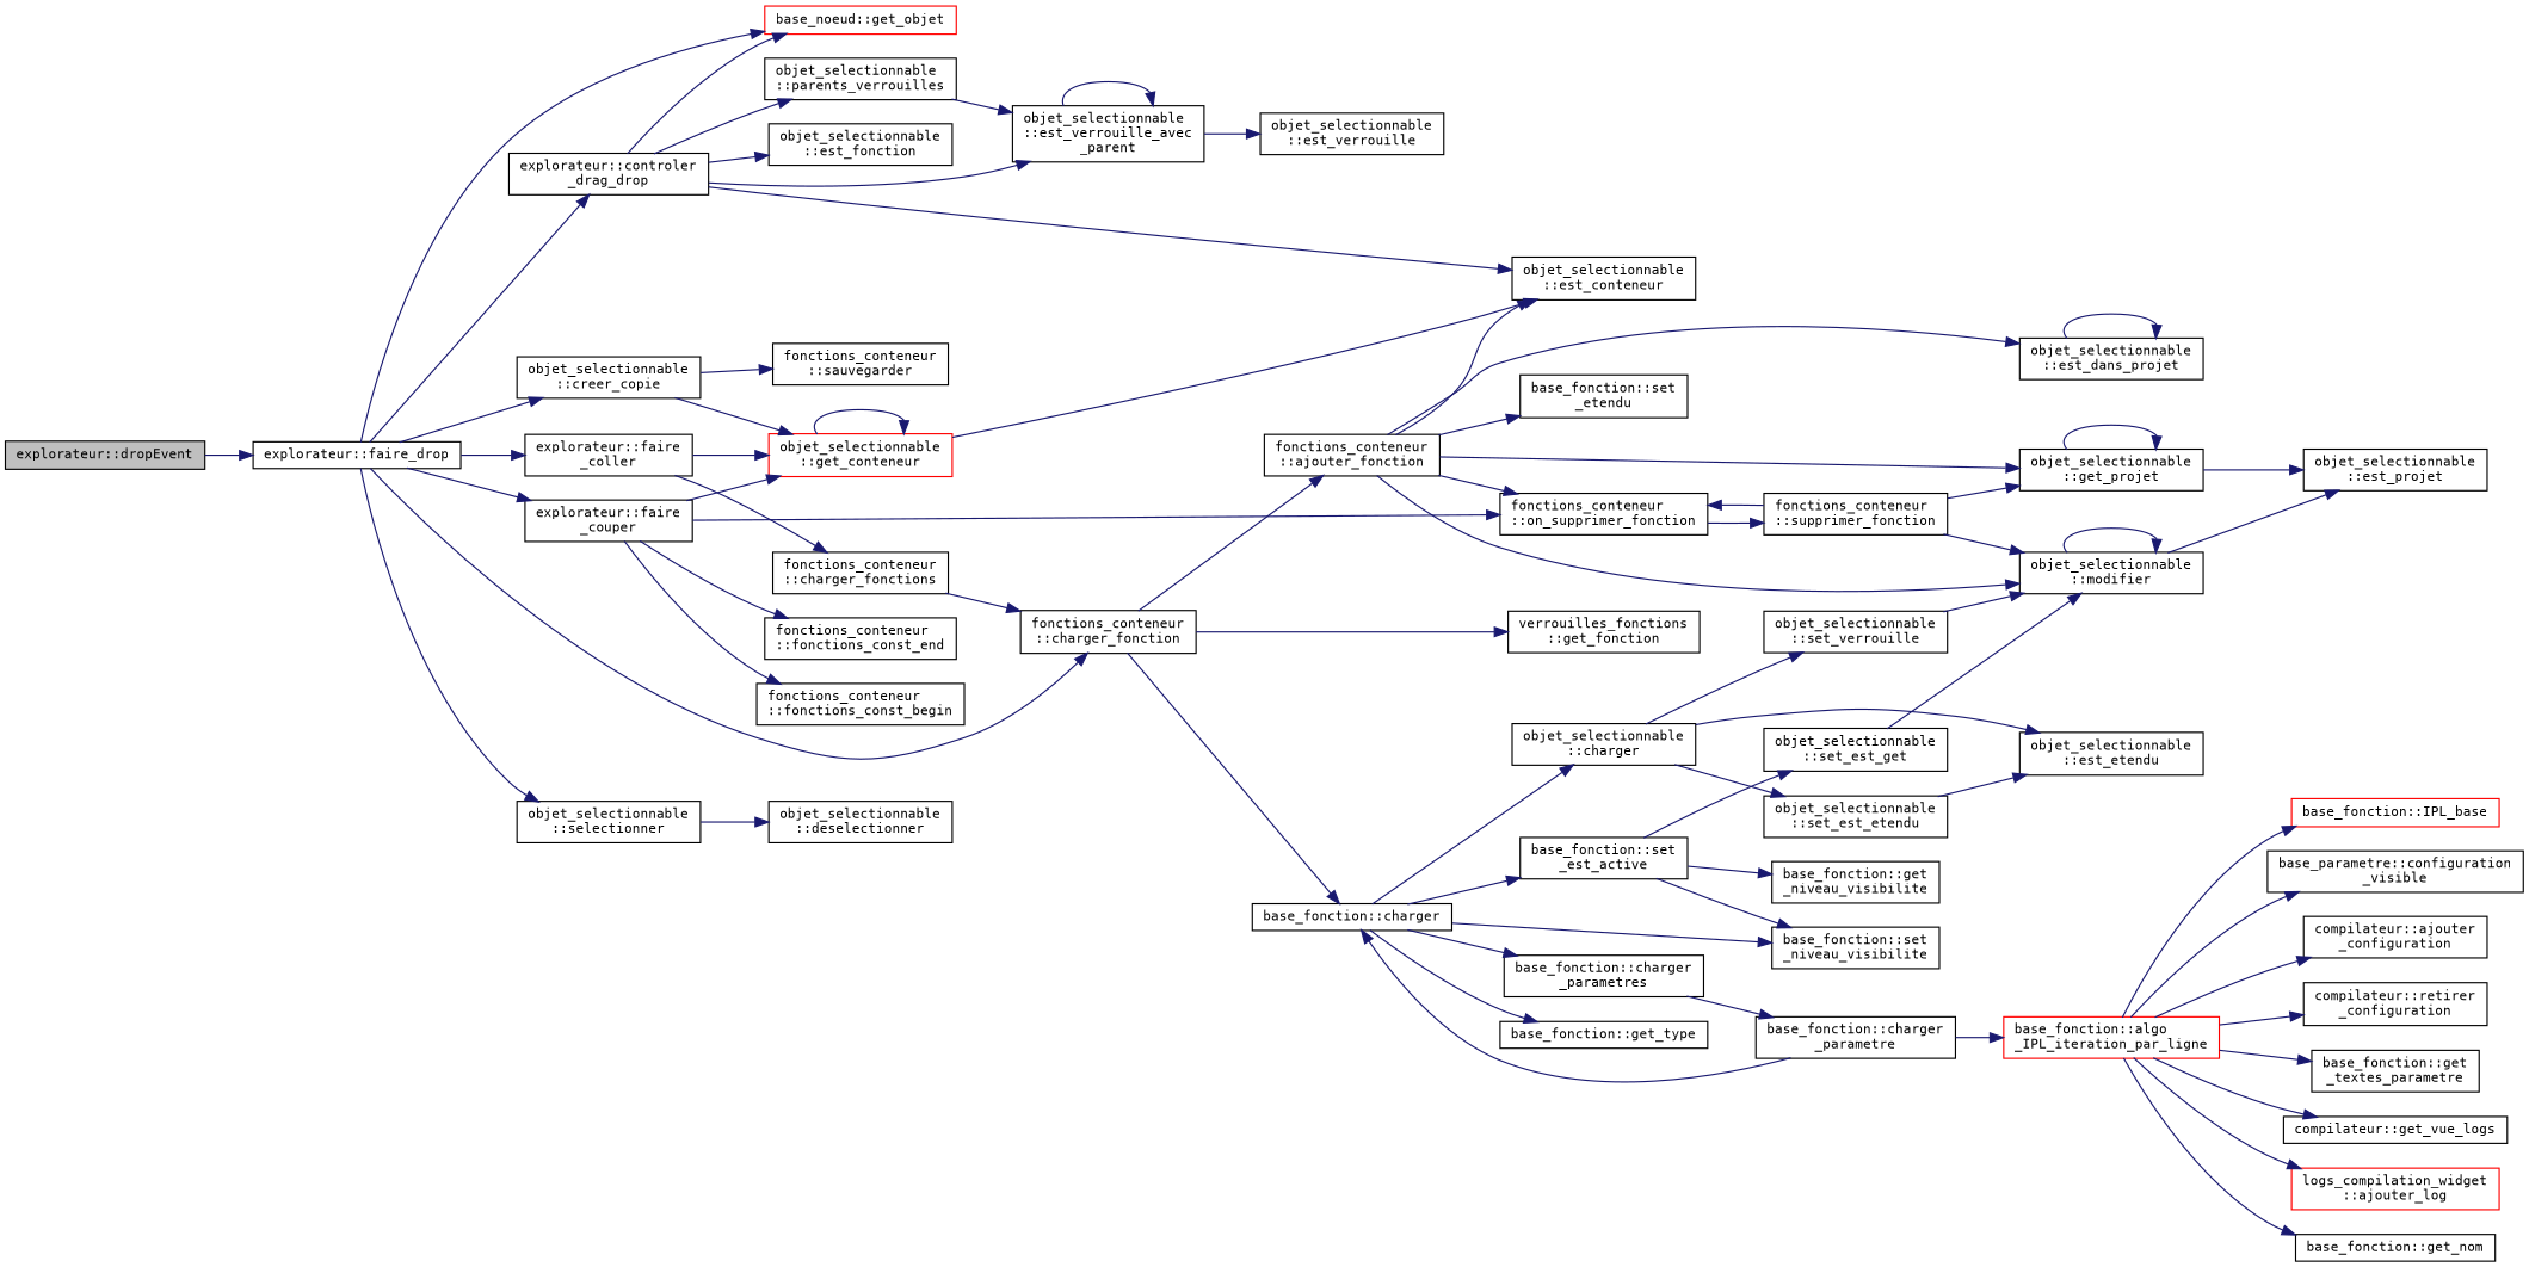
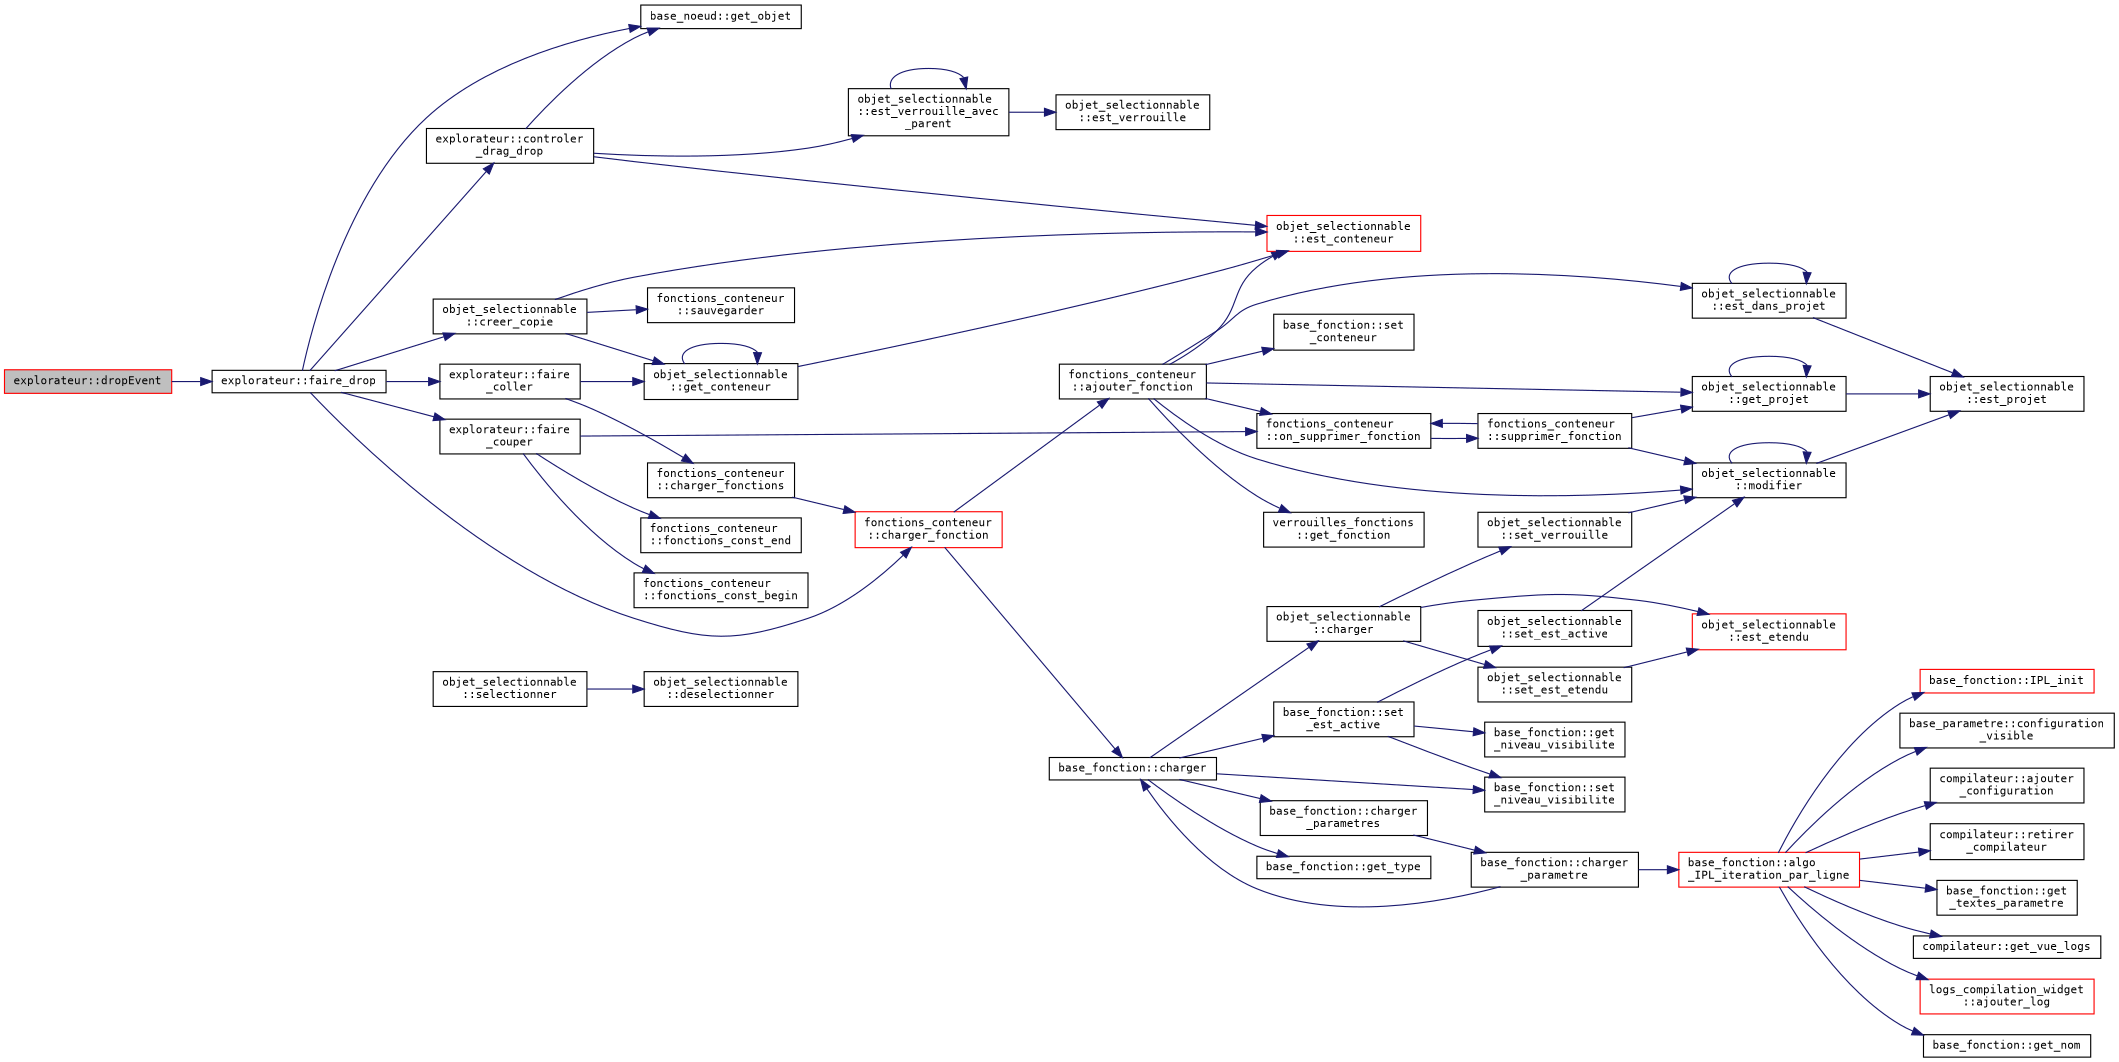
  digraph {
    fontname="DejaVu Sans Mono"
    rankdir=LR
    node [color=black fillcolor=white fontname="DejaVu Sans Mono" fontsize=10 shape=record style=filled]
    edge [color=midnightblue fontname="DejaVu Sans Mono" fontsize=10 labelfontname=Helvetica labelfontsize=10 style=solid]
-   n1 [fillcolor=grey75 fontcolor=black height=0.2 label="explorateur::dropEvent" width=0.4]
+   n1 [color=red fillcolor=grey75 fontcolor=black height=0.2 label="explorateur::dropEvent" width=0.4]
    n2 [height=0.2 label="explorateur::faire_drop" width=0.4]
    n3 [height=0.2 label="explorateur::controler\l_drag_drop" width=0.4]
-   n4 [color=red height=0.2 label="base_noeud::get_objet" width=0.4]
+   n4 [height=0.2 label="base_noeud::get_objet" width=0.4]
    n5 [height=0.2 label="objet_selectionnable\l::creer_copie" width=0.4]
    n6 [height=0.2 label="explorateur::faire\l_couper" width=0.4]
    n7 [height=0.2 label="objet_selectionnable\l::selectionner" width=0.4]
    n8 [height=0.2 label="explorateur::faire\l_coller" width=0.4]
-   n9 [height=0.2 label="fonctions_conteneur\l::charger_fonction" width=0.4]
+   n9 [color=red height=0.2 label="fonctions_conteneur\l::charger_fonction" width=0.4]
    n10 [height=0.2 label="objet_selectionnable\l::est_verrouille_avec\l_parent" width=0.4]
-   n11 [height=0.2 label="objet_selectionnable\l::est_conteneur" width=0.4]
-   n12 [height=0.2 label="objet_selectionnable\l::est_fonction" width=0.4]
-   n13 [height=0.2 label="objet_selectionnable\l::parents_verrouilles" width=0.4]
-   n14 [color=red height=0.2 label="objet_selectionnable\l::get_conteneur" width=0.4]
+   n11 [color=red height=0.2 label="objet_selectionnable\l::est_conteneur" width=0.4]
+   n14 [height=0.2 label="objet_selectionnable\l::get_conteneur" width=0.4]
    n15 [height=0.2 label="fonctions_conteneur\l::sauvegarder" width=0.4]
    n16 [height=0.2 label="fonctions_conteneur\l::fonctions_const_begin" width=0.4]
    n17 [height=0.2 label="fonctions_conteneur\l::fonctions_const_end" width=0.4]
    n18 [height=0.2 label="fonctions_conteneur\l::on_supprimer_fonction" width=0.4]
    n19 [height=0.2 label="objet_selectionnable\l::deselectionner" width=0.4]
    n20 [height=0.2 label="fonctions_conteneur\l::charger_fonctions" width=0.4]
    n21 [height=0.2 label="objet_selectionnable\l::est_verrouille" width=0.4]
    n22 [height=0.2 label="verrouilles_fonctions\l::get_fonction" width=0.4]
    n23 [height=0.2 label="base_fonction::charger" width=0.4]
    n24 [height=0.2 label="fonctions_conteneur\l::ajouter_fonction" width=0.4]
    n25 [height=0.2 label="base_fonction::set\l_niveau_visibilite" width=0.4]
    n26 [height=0.2 label="base_fonction::set\l_est_active" width=0.4]
    n27 [height=0.2 label="base_fonction::get_type" width=0.4]
    n28 [height=0.2 label="objet_selectionnable\l::charger" width=0.4]
    n29 [height=0.2 label="base_fonction::charger\l_parametres" width=0.4]
    n30 [height=0.2 label="objet_selectionnable\l::modifier" width=0.4]
-   n31 [height=0.2 label="base_fonction::set\l_etendu" width=0.4]
+   n31 [height=0.2 label="base_fonction::set\l_conteneur" width=0.4]
    n32 [height=0.2 label="objet_selectionnable\l::get_projet" width=0.4]
    n33 [height=0.2 label="objet_selectionnable\l::est_dans_projet" width=0.4]
    n34 [height=0.2 label="base_fonction::get\l_niveau_visibilite" width=0.4]
-   n35 [height=0.2 label="objet_selectionnable\l::set_est_get" width=0.4]
-   n36 [height=0.2 label="objet_selectionnable\l::est_etendu" width=0.4]
+   n35 [height=0.2 label="objet_selectionnable\l::set_est_active" width=0.4]
+   n36 [color=red height=0.2 label="objet_selectionnable\l::est_etendu" width=0.4]
    n37 [height=0.2 label="objet_selectionnable\l::set_est_etendu" width=0.4]
    n38 [height=0.2 label="objet_selectionnable\l::set_verrouille" width=0.4]
    n39 [height=0.2 label="base_fonction::charger\l_parametre" width=0.4]
    n40 [height=0.2 label="objet_selectionnable\l::est_projet" width=0.4]
    n41 [color=red height=0.2 label="base_fonction::algo\l_IPL_iteration_par_ligne" width=0.4]
    n42 [height=0.2 label="base_fonction::get\l_textes_parametre" width=0.4]
    n43 [height=0.2 label="compilateur::get_vue_logs" width=0.4]
    n44 [color=red height=0.2 label="logs_compilation_widget\l::ajouter_log" width=0.4]
    n45 [height=0.2 label="base_fonction::get_nom" width=0.4]
-   n46 [color=red height=0.2 label="base_fonction::IPL_base" width=0.4]
+   n46 [color=red height=0.2 label="base_fonction::IPL_init" width=0.4]
    n47 [height=0.2 label="base_parametre::configuration\l_visible" width=0.4]
    n48 [height=0.2 label="compilateur::ajouter\l_configuration" width=0.4]
-   n49 [height=0.2 label="compilateur::retirer\l_configuration" width=0.4]
+   n49 [height=0.2 label="compilateur::retirer\l_compilateur" width=0.4]
    n50 [height=0.2 label="fonctions_conteneur\l::supprimer_fonction" width=0.4]
    n1 -> n2
    n2 -> n3
    n2 -> n4
    n2 -> n5
    n2 -> n6
-   n2 -> n7
    n2 -> n8
    n2 -> n9
    n3 -> n4
    n3 -> n10
    n3 -> n11
-   n3 -> n12
-   n3 -> n13
+   n5 -> n11
    n5 -> n14
    n5 -> n15
-   n6 -> n14
    n6 -> n16
    n6 -> n17
    n6 -> n18
    n7 -> n19
    n8 -> n14
    n8 -> n20
-   n9 -> n22
+   n24 -> n22
    n9 -> n23
    n9 -> n24
    n10 -> n10
    n10 -> n21
-   n13 -> n10
    n14 -> n11
    n14 -> n14
    n18 -> n50
    n20 -> n9
    n23 -> n25
    n23 -> n26
    n23 -> n27
    n23 -> n28
    n23 -> n29
    n24 -> n11
    n24 -> n18
    n24 -> n30
    n24 -> n31
    n24 -> n32
    n24 -> n33
    n26 -> n25
    n26 -> n34
    n26 -> n35
    n28 -> n36
    n28 -> n37
    n28 -> n38
    n29 -> n39
    n30 -> n30
    n30 -> n40
    n32 -> n32
    n32 -> n40
    n33 -> n33
+   n33 -> n40
    n35 -> n30
    n37 -> n36
    n38 -> n30
    n39 -> n23
    n39 -> n41
    n41 -> n42
    n41 -> n43
    n41 -> n44
    n41 -> n45
    n41 -> n46
    n41 -> n47
    n41 -> n48
    n41 -> n49
    n50 -> n18
    n50 -> n30
    n50 -> n32
  }
